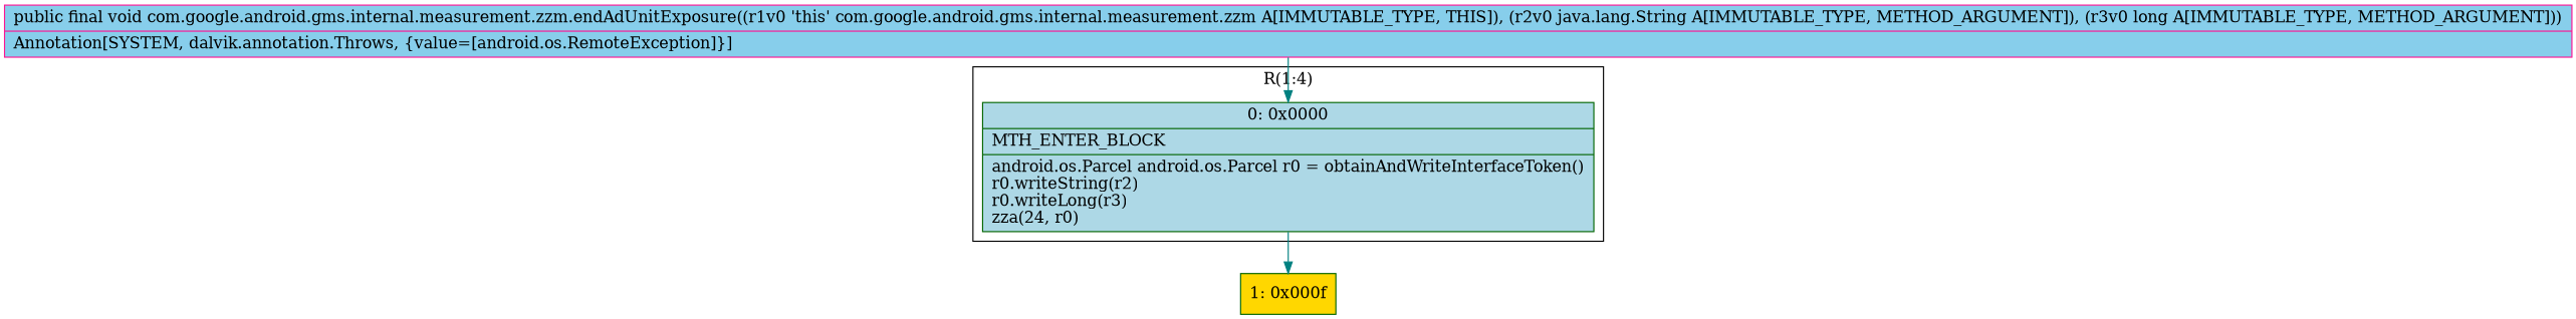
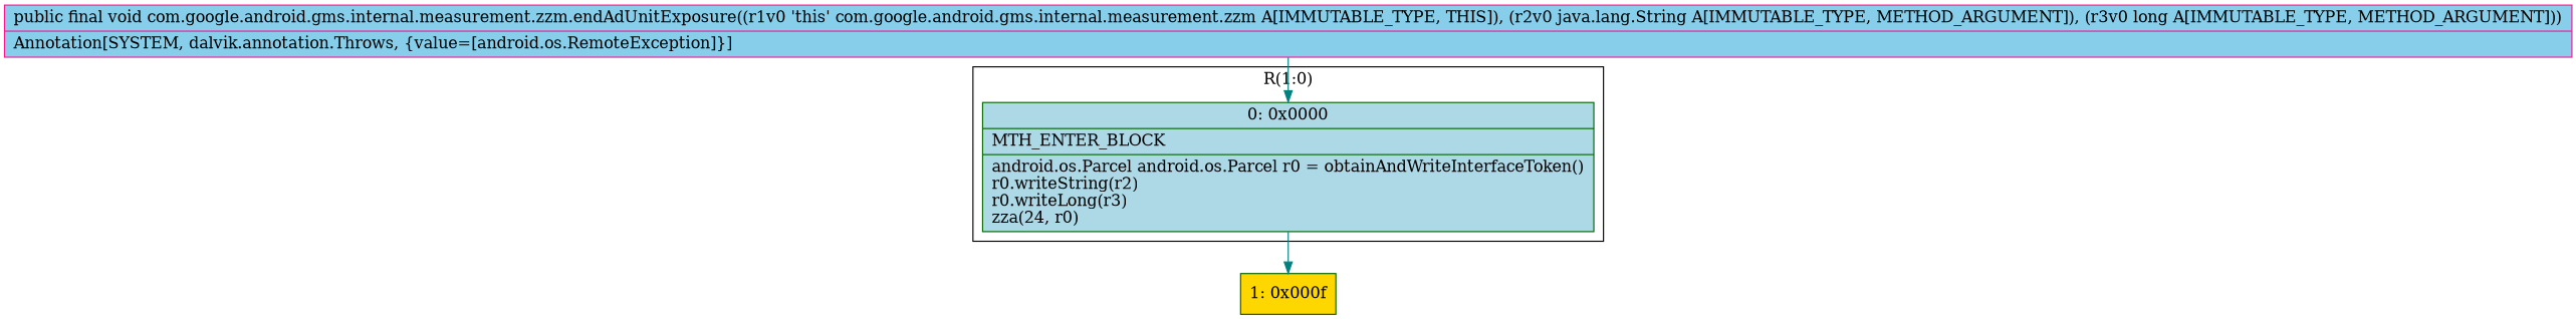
  digraph {
    node [color=darkgreen shape=record style=filled]
    edge [color=teal]
    n1 [label="{0\:\ 0x0000|MTH_ENTER_BLOCK\l|android.os.Parcel android.os.Parcel r0 = obtainAndWriteInterfaceToken()\lr0.writeString(r2)\lr0.writeLong(r3)\lzza(24, r0)\l}" fillcolor=lightblue]
    n2 [label="{1\:\ 0x000f}" fillcolor=gold]
    n3 [label="{public final void com.google.android.gms.internal.measurement.zzm.endAdUnitExposure((r1v0 'this' com.google.android.gms.internal.measurement.zzm A[IMMUTABLE_TYPE, THIS]), (r2v0 java.lang.String A[IMMUTABLE_TYPE, METHOD_ARGUMENT]), (r3v0 long A[IMMUTABLE_TYPE, METHOD_ARGUMENT]))  | Annotation[SYSTEM, dalvik.annotation.Throws, \{value=[android.os.RemoteException]\}]\l}" fillcolor=skyblue color=deeppink]
    subgraph cluster_1 {
-     label="R(1:4)"
+     label="R(1:0)"
      n1
    }
    n1 -> n2
    n3 -> n1
  }
